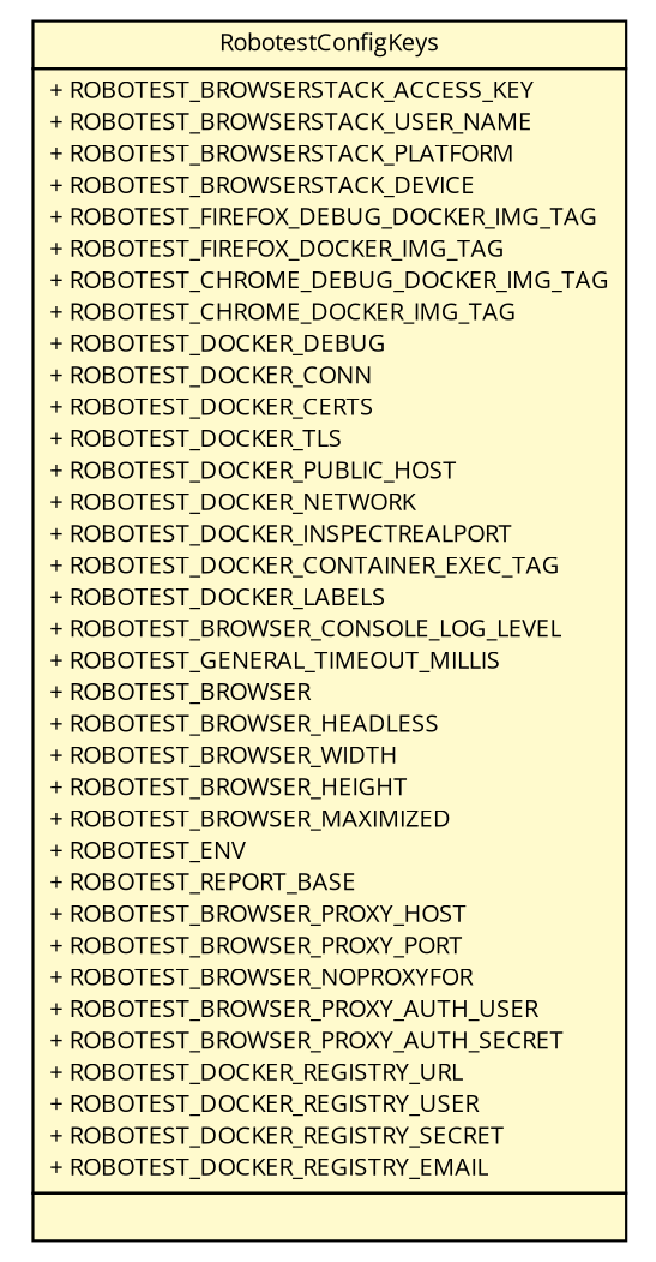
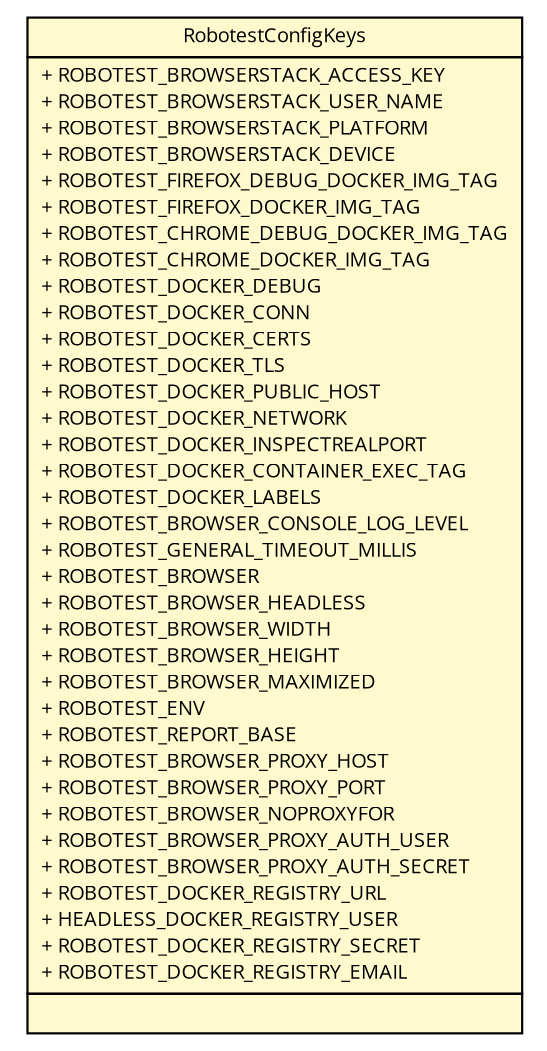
  digraph {
    nodesep=0.25
    ranksep=0.5
    fontname="Open Sans"
-   n1 [fontcolor=black fontname="Open Sans" fontsize=9.0 label=<<table title="com.castinfo.devops.robotest.config.RobotestConfigKeys" border="0" cellborder="1" cellspacing="0" cellpadding="2" port="p" bgcolor="lemonChiffon" href="./RobotestConfigKeys.html"> 		<tr><td><table border="0" cellspacing="0" cellpadding="1"> <tr><td align="center" balign="center"> RobotestConfigKeys </td></tr> 		</table></td></tr> 		<tr><td><table border="0" cellspacing="0" cellpadding="1"> <tr><td align="left" balign="left"> + ROBOTEST_BROWSERSTACK_ACCESS_KEY </td></tr> <tr><td align="left" balign="left"> + ROBOTEST_BROWSERSTACK_USER_NAME </td></tr> <tr><td align="left" balign="left"> + ROBOTEST_BROWSERSTACK_PLATFORM </td></tr> <tr><td align="left" balign="left"> + ROBOTEST_BROWSERSTACK_DEVICE </td></tr> <tr><td align="left" balign="left"> + ROBOTEST_FIREFOX_DEBUG_DOCKER_IMG_TAG </td></tr> <tr><td align="left" balign="left"> + ROBOTEST_FIREFOX_DOCKER_IMG_TAG </td></tr> <tr><td align="left" balign="left"> + ROBOTEST_CHROME_DEBUG_DOCKER_IMG_TAG </td></tr> <tr><td align="left" balign="left"> + ROBOTEST_CHROME_DOCKER_IMG_TAG </td></tr> <tr><td align="left" balign="left"> + ROBOTEST_DOCKER_DEBUG </td></tr> <tr><td align="left" balign="left"> + ROBOTEST_DOCKER_CONN </td></tr> <tr><td align="left" balign="left"> + ROBOTEST_DOCKER_CERTS </td></tr> <tr><td align="left" balign="left"> + ROBOTEST_DOCKER_TLS </td></tr> <tr><td align="left" balign="left"> + ROBOTEST_DOCKER_PUBLIC_HOST </td></tr> <tr><td align="left" balign="left"> + ROBOTEST_DOCKER_NETWORK </td></tr> <tr><td align="left" balign="left"> + ROBOTEST_DOCKER_INSPECTREALPORT </td></tr> <tr><td align="left" balign="left"> + ROBOTEST_DOCKER_CONTAINER_EXEC_TAG </td></tr> <tr><td align="left" balign="left"> + ROBOTEST_DOCKER_LABELS </td></tr> <tr><td align="left" balign="left"> + ROBOTEST_BROWSER_CONSOLE_LOG_LEVEL </td></tr> <tr><td align="left" balign="left"> + ROBOTEST_GENERAL_TIMEOUT_MILLIS </td></tr> <tr><td align="left" balign="left"> + ROBOTEST_BROWSER </td></tr> <tr><td align="left" balign="left"> + ROBOTEST_BROWSER_HEADLESS </td></tr> <tr><td align="left" balign="left"> + ROBOTEST_BROWSER_WIDTH </td></tr> <tr><td align="left" balign="left"> + ROBOTEST_BROWSER_HEIGHT </td></tr> <tr><td align="left" balign="left"> + ROBOTEST_BROWSER_MAXIMIZED </td></tr> <tr><td align="left" balign="left"> + ROBOTEST_ENV </td></tr> <tr><td align="left" balign="left"> + ROBOTEST_REPORT_BASE </td></tr> <tr><td align="left" balign="left"> + ROBOTEST_BROWSER_PROXY_HOST </td></tr> <tr><td align="left" balign="left"> + ROBOTEST_BROWSER_PROXY_PORT </td></tr> <tr><td align="left" balign="left"> + ROBOTEST_BROWSER_NOPROXYFOR </td></tr> <tr><td align="left" balign="left"> + ROBOTEST_BROWSER_PROXY_AUTH_USER </td></tr> <tr><td align="left" balign="left"> + ROBOTEST_BROWSER_PROXY_AUTH_SECRET </td></tr> <tr><td align="left" balign="left"> + ROBOTEST_DOCKER_REGISTRY_URL </td></tr> <tr><td align="left" balign="left"> + ROBOTEST_DOCKER_REGISTRY_USER </td></tr> <tr><td align="left" balign="left"> + ROBOTEST_DOCKER_REGISTRY_SECRET </td></tr> <tr><td align="left" balign="left"> + ROBOTEST_DOCKER_REGISTRY_EMAIL </td></tr> 		</table></td></tr> 		<tr><td><table border="0" cellspacing="0" cellpadding="1"> <tr><td align="left" balign="left">  </td></tr> 		</table></td></tr> 		</table>> shape=plaintext]
+   n1 [fontcolor=black fontname="Open Sans" fontsize=9.0 label=<<table title="com.castinfo.devops.robotest.config.RobotestConfigKeys" border="0" cellborder="1" cellspacing="0" cellpadding="2" port="p" bgcolor="lemonChiffon" href="./RobotestConfigKeys.html"> 		<tr><td><table border="0" cellspacing="0" cellpadding="1"> <tr><td align="center" balign="center"> RobotestConfigKeys </td></tr> 		</table></td></tr> 		<tr><td><table border="0" cellspacing="0" cellpadding="1"> <tr><td align="left" balign="left"> + ROBOTEST_BROWSERSTACK_ACCESS_KEY </td></tr> <tr><td align="left" balign="left"> + ROBOTEST_BROWSERSTACK_USER_NAME </td></tr> <tr><td align="left" balign="left"> + ROBOTEST_BROWSERSTACK_PLATFORM </td></tr> <tr><td align="left" balign="left"> + ROBOTEST_BROWSERSTACK_DEVICE </td></tr> <tr><td align="left" balign="left"> + ROBOTEST_FIREFOX_DEBUG_DOCKER_IMG_TAG </td></tr> <tr><td align="left" balign="left"> + ROBOTEST_FIREFOX_DOCKER_IMG_TAG </td></tr> <tr><td align="left" balign="left"> + ROBOTEST_CHROME_DEBUG_DOCKER_IMG_TAG </td></tr> <tr><td align="left" balign="left"> + ROBOTEST_CHROME_DOCKER_IMG_TAG </td></tr> <tr><td align="left" balign="left"> + ROBOTEST_DOCKER_DEBUG </td></tr> <tr><td align="left" balign="left"> + ROBOTEST_DOCKER_CONN </td></tr> <tr><td align="left" balign="left"> + ROBOTEST_DOCKER_CERTS </td></tr> <tr><td align="left" balign="left"> + ROBOTEST_DOCKER_TLS </td></tr> <tr><td align="left" balign="left"> + ROBOTEST_DOCKER_PUBLIC_HOST </td></tr> <tr><td align="left" balign="left"> + ROBOTEST_DOCKER_NETWORK </td></tr> <tr><td align="left" balign="left"> + ROBOTEST_DOCKER_INSPECTREALPORT </td></tr> <tr><td align="left" balign="left"> + ROBOTEST_DOCKER_CONTAINER_EXEC_TAG </td></tr> <tr><td align="left" balign="left"> + ROBOTEST_DOCKER_LABELS </td></tr> <tr><td align="left" balign="left"> + ROBOTEST_BROWSER_CONSOLE_LOG_LEVEL </td></tr> <tr><td align="left" balign="left"> + ROBOTEST_GENERAL_TIMEOUT_MILLIS </td></tr> <tr><td align="left" balign="left"> + ROBOTEST_BROWSER </td></tr> <tr><td align="left" balign="left"> + ROBOTEST_BROWSER_HEADLESS </td></tr> <tr><td align="left" balign="left"> + ROBOTEST_BROWSER_WIDTH </td></tr> <tr><td align="left" balign="left"> + ROBOTEST_BROWSER_HEIGHT </td></tr> <tr><td align="left" balign="left"> + ROBOTEST_BROWSER_MAXIMIZED </td></tr> <tr><td align="left" balign="left"> + ROBOTEST_ENV </td></tr> <tr><td align="left" balign="left"> + ROBOTEST_REPORT_BASE </td></tr> <tr><td align="left" balign="left"> + ROBOTEST_BROWSER_PROXY_HOST </td></tr> <tr><td align="left" balign="left"> + ROBOTEST_BROWSER_PROXY_PORT </td></tr> <tr><td align="left" balign="left"> + ROBOTEST_BROWSER_NOPROXYFOR </td></tr> <tr><td align="left" balign="left"> + ROBOTEST_BROWSER_PROXY_AUTH_USER </td></tr> <tr><td align="left" balign="left"> + ROBOTEST_BROWSER_PROXY_AUTH_SECRET </td></tr> <tr><td align="left" balign="left"> + ROBOTEST_DOCKER_REGISTRY_URL </td></tr> <tr><td align="left" balign="left"> + HEADLESS_DOCKER_REGISTRY_USER </td></tr> <tr><td align="left" balign="left"> + ROBOTEST_DOCKER_REGISTRY_SECRET </td></tr> <tr><td align="left" balign="left"> + ROBOTEST_DOCKER_REGISTRY_EMAIL </td></tr> 		</table></td></tr> 		<tr><td><table border="0" cellspacing="0" cellpadding="1"> <tr><td align="left" balign="left">  </td></tr> 		</table></td></tr> 		</table>> shape=plaintext]
  }
